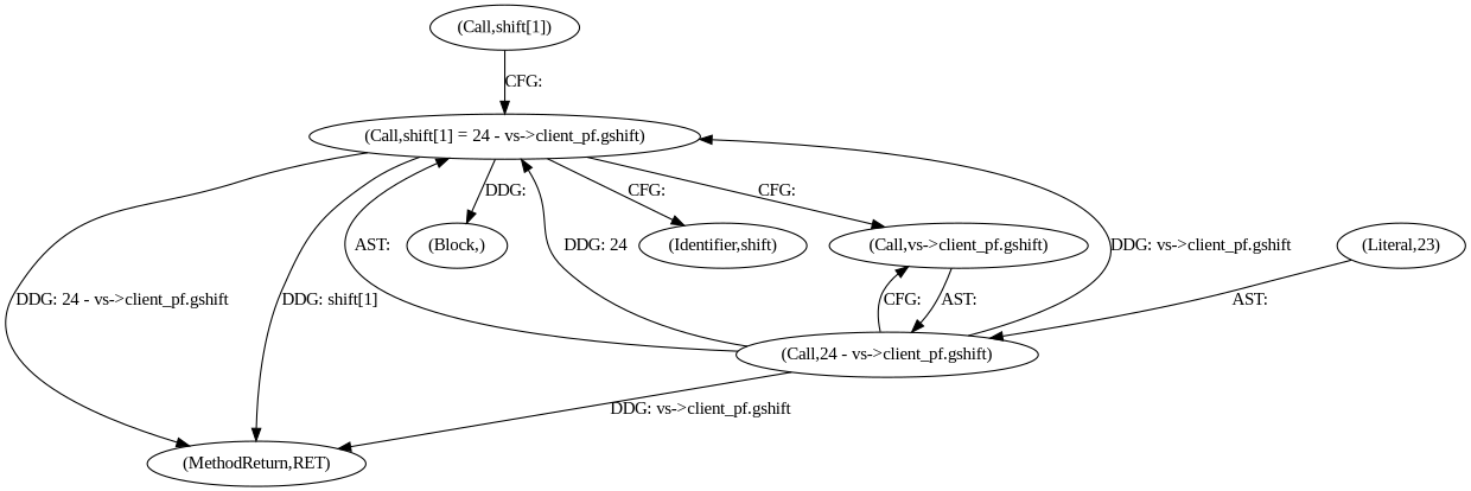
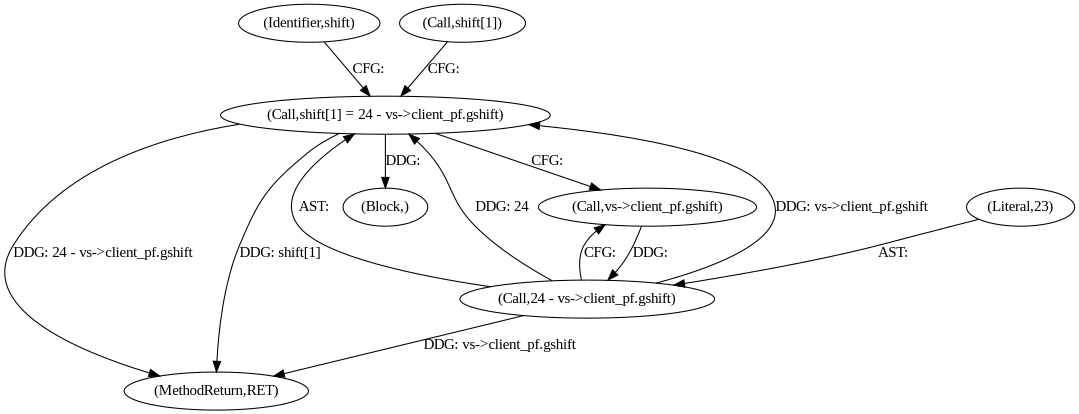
  digraph {
    fontname="Liberation Serif"
    node [fontname="Liberation Serif"]
    edge [fontname="Liberation Serif"]
    n1 [label="(Call,shift[1] = 24 - vs->client_pf.gshift)"]
    n2 [label="(MethodReturn,RET)"]
    n3 [label="(Block,)"]
    n4 [label="(Call,vs->client_pf.gshift)"]
    n5 [label="(Call,24 - vs->client_pf.gshift)"]
    n6 [label="(Identifier,shift)"]
    n7 [label="(Literal,23)"]
    n8 [label="(Call,shift[1])"]
    n1 -> n2 [label="DDG: 24 - vs->client_pf.gshift"]
    n1 -> n2 [label="DDG: shift[1]"]
    n1 -> n3 [label="DDG: "]
    n1 -> n4 [label="CFG: "]
-   n4 -> n5 [label="AST: "]
+   n4 -> n5 [label="DDG: "]
    n5 -> n1 [label="AST: "]
    n5 -> n1 [label="DDG: 24"]
    n5 -> n1 [label="DDG: vs->client_pf.gshift"]
    n5 -> n2 [label="DDG: vs->client_pf.gshift"]
    n5 -> n4 [label="CFG: "]
-   n1 -> n6 [label="CFG: "]
+   n6 -> n1 [label="CFG: "]
    n7 -> n5 [label="AST: "]
    n8 -> n1 [label="CFG: "]
  }
